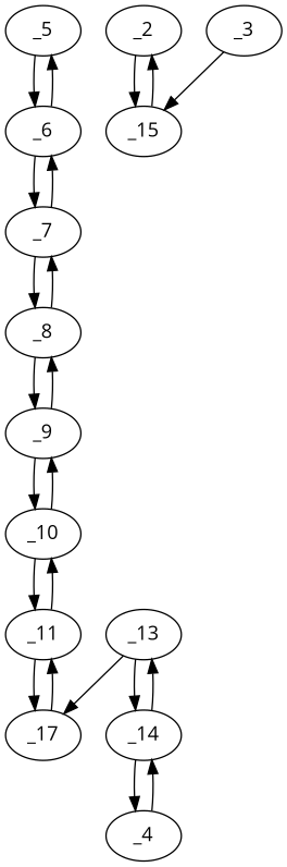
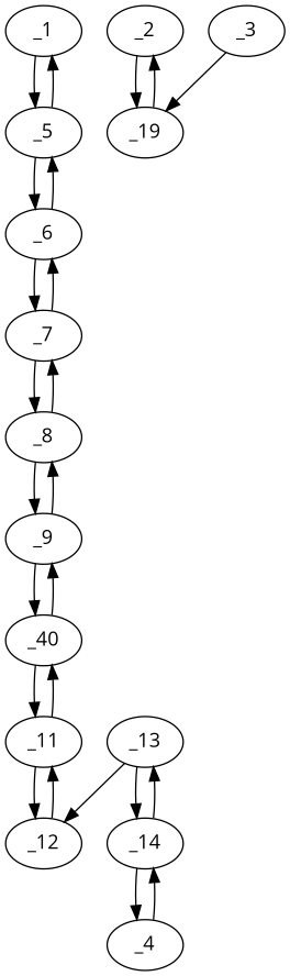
  digraph {
    fontname="Open Sans"
    node [fontname="Open Sans" x=60.000000]
    edge [fontname="Open Sans"]
+   _1 [x=91.000000 y=64.000000]
    _5 [x=85.000000 y=74.000000]
    _6 [x=72.000000 y=81.000000]
    _7 [x=61.000000 y=90.000000]
    _2 [x=119.000000 y=132.000000]
-   _15 [x=136.000000 y=144.000000]
+   _15 [x=136.000000 y=144.000000 label=_19]
    _3 [x=161.000000 y=142.000000]
    _4 [x=30.000000 y=167.000000]
    _14 [x=35.000000 y=152.000000]
    _13 [x=46.000000 y=145.000000]
-   _12 [y=141.000000 label=_17]
+   _12 [y=141.000000]
    _8 [x=53.000000 y=102.000000]
    _9 [x=39.000000 y=108.000000]
-   _10 [x=48.000000 y=117.000000]
+   _10 [x=48.000000 y=117.000000 label=_40]
    _11 [y=125.000000]
+   _1 -> _5 [angle=2.111216 orient=0.857493]
+   _5 -> _1 [angle=-1.030377 orient=-0.857493]
    _5 -> _6 [angle=2.647651 orient=0.474100]
    _6 -> _5 [angle=-0.493941 orient=-0.474100]
    _6 -> _7 [angle=2.455863 orient=0.633238]
    _7 -> _6 [angle=-0.685730 orient=-0.633238]
    _7 -> _8 [angle=2.158799 orient=0.832050]
    _2 -> _15 [angle=0.614663 orient=0.576683]
    _15 -> _2 [angle=-2.526930 orient=-0.576683]
    _3 -> _15 [angle=3.061763 orient=0.079745]
    _4 -> _14 [angle=-1.249046 orient=-0.948683]
    _14 -> _4 [angle=1.892547 orient=0.948683]
    _14 -> _13 [angle=-0.566729 orient=-0.536875]
    _13 -> _14 [angle=2.574863 orient=0.536875]
    _13 -> _12 [angle=-0.278300 orient=-0.274721]
    _12 -> _11 [angle=-1.570796 orient=-1.000000]
    _8 -> _7 [angle=-0.982794 orient=-0.832050]
    _8 -> _9 [angle=2.736701 orient=0.393919]
    _9 -> _8 [angle=-0.404892 orient=-0.393919]
    _9 -> _10 [angle=0.785398 orient=0.707107]
    _10 -> _9 [angle=-2.356194 orient=-0.707107]
    _10 -> _11 [angle=0.588003 orient=0.554700]
    _11 -> _12 [angle=1.570796 orient=1.000000]
    _11 -> _10 [angle=-2.553590 orient=-0.554700]
  }
